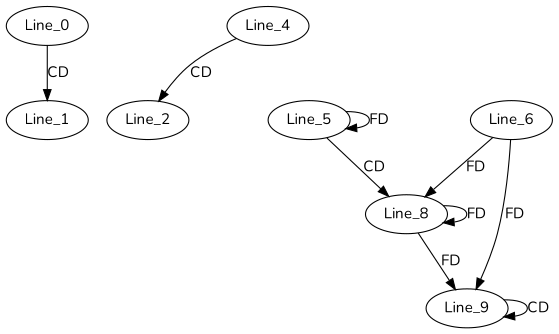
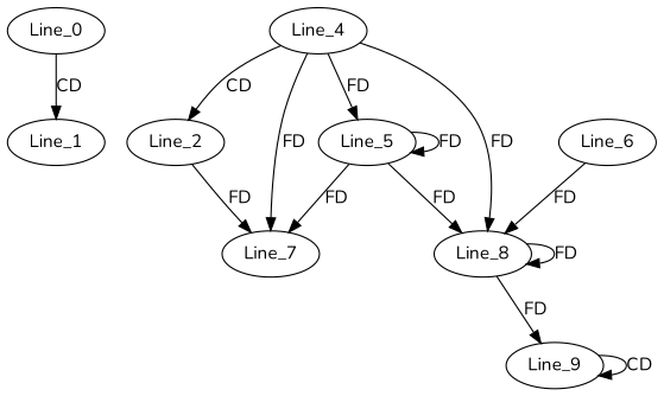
  digraph {
    fontname=Nunito
    node [fontname=Nunito]
    edge [fontname=Nunito]
    Line_0
    Line_1
    Line_2
+   Line_7
    Line_4
    Line_5
    Line_8
    Line_9
    Line_6
    Line_0 -> Line_1 [label=CD]
+   Line_2 -> Line_7 [label=FD]
    Line_4 -> Line_2 [label=CD]
+   Line_4 -> Line_7 [label=FD]
+   Line_4 -> Line_5 [label=FD]
+   Line_4 -> Line_8 [label=FD]
+   Line_5 -> Line_7 [label=FD]
    Line_5 -> Line_5 [label=FD]
-   Line_5 -> Line_8 [label=CD]
+   Line_5 -> Line_8 [label=FD]
    Line_8 -> Line_8 [label=FD]
    Line_8 -> Line_9 [label=FD]
    Line_9 -> Line_9 [label=CD]
    Line_6 -> Line_8 [label=FD]
-   Line_6 -> Line_9 [label=FD]
  }
